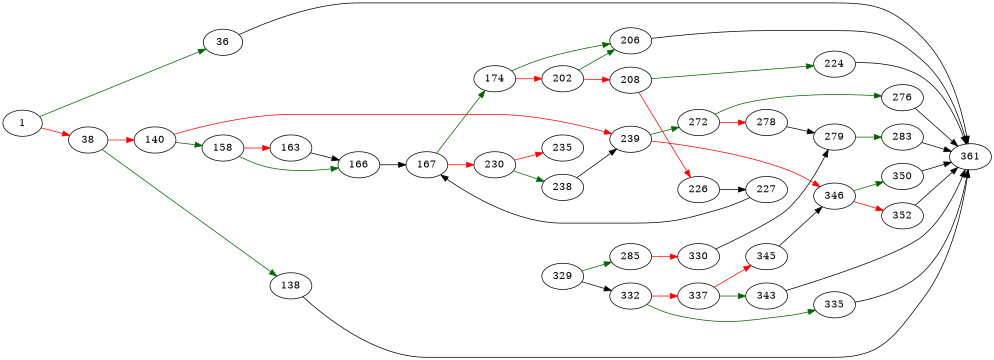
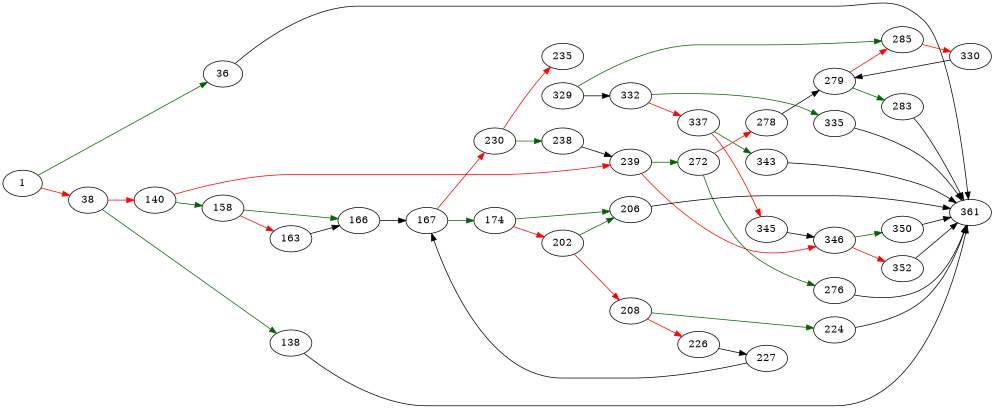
  strict digraph {
    rankdir=LR
    1 [entry=true]
    36
    38
    361
    138
    140
    158
    239
    166
    163
    272
    346
    167
    276
    278
    350
    352
    174
    230
    206
    202
    238
    235
    208
    224
    226
    227
    279
    283
    285
    330
    329
    332
    335
    337
    343
    345
    1 -> 36 [color=darkgreen cond=true]
    1 -> 38 [color=red cond=false]
    36 -> 361
    38 -> 138 [color=darkgreen cond=true]
    38 -> 140 [color=red cond=false]
    138 -> 361
    140 -> 158 [color=darkgreen cond=true]
    140 -> 239 [color=red cond=false]
    158 -> 166 [color=darkgreen cond=true]
    158 -> 163 [color=red cond=false]
    239 -> 272 [color=darkgreen cond=true]
    239 -> 346 [color=red cond=false]
    166 -> 167
    163 -> 166
    272 -> 276 [color=darkgreen cond=true]
    272 -> 278 [color=red cond=false]
    346 -> 350 [color=darkgreen cond=true]
    346 -> 352 [color=red cond=false]
    167 -> 174 [color=darkgreen cond=true]
    167 -> 230 [color=red cond=false]
    276 -> 361
    278 -> 279
    350 -> 361
    352 -> 361
    174 -> 206 [color=darkgreen cond=true]
    174 -> 202 [color=red cond=false]
    230 -> 238 [color=darkgreen cond=true]
    230 -> 235 [color=red cond=false]
    206 -> 361
    202 -> 206 [color=darkgreen cond=true]
    202 -> 208 [color=red cond=false]
    238 -> 239
    208 -> 224 [color=darkgreen cond=true]
    208 -> 226 [color=red cond=false]
    224 -> 361
    226 -> 227
    227 -> 167
    279 -> 283 [color=darkgreen cond=true]
+   279 -> 285 [color=red cond=false]
    283 -> 361
    285 -> 330 [color=red cond=false]
    330 -> 279
    329 -> 285 [color=darkgreen cond=true]
    329 -> 332
    332 -> 335 [color=darkgreen cond=true]
    332 -> 337 [color=red cond=false]
    335 -> 361
    337 -> 343 [color=darkgreen cond=true]
    337 -> 345 [color=red cond=false]
    343 -> 361
    345 -> 346
  }
